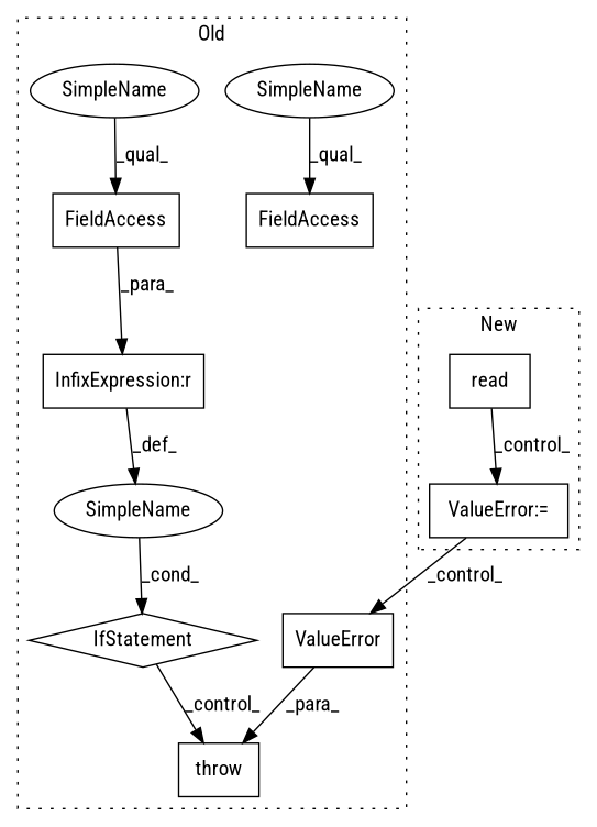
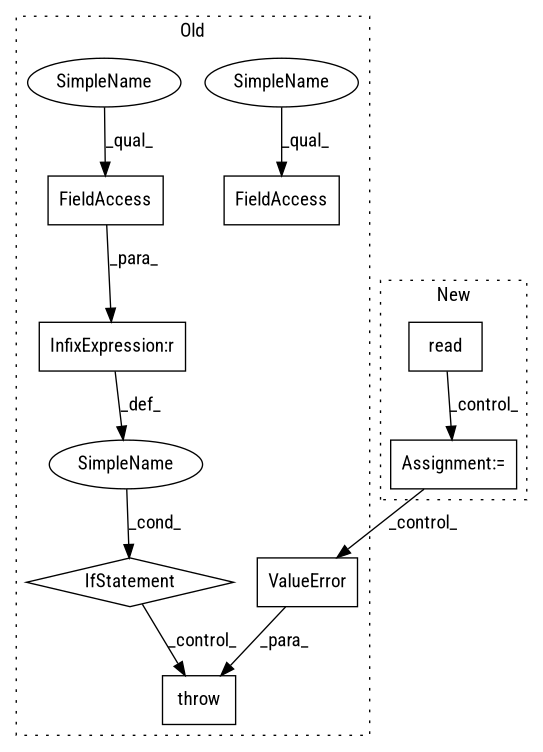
  digraph {
    fontname="Roboto Condensed"
    node [a=42 fontname="Roboto Condensed" l=6 s=1634 shape=box]
    edge [fontname="Roboto Condensed"]
    n1 [a=32 l="11,1" label=ValueError s="1679,1750"]
    n2 [a=25 l="4,2" label=IfStatement s="1630,1663" shape=diamond]
    n3 [label=SimpleName shape=ellipse l="" s=""]
    n4 [a=53 label=throw s=1673]
    n5 [a=27 l=4 label="InfixExpression:r" s=1648]
    n6 [a=22 l=14 label=FieldAccess]
    n7 [a=22 l=14 label=FieldAccess s=1983]
    n8 [l=8 label=SimpleName s=1983 shape=ellipse]
    n9 [l=8 label=SimpleName shape=ellipse]
    n10 [a=32 label=read s=2226]
-   n11 [a=7 l=1 label="ValueError:=" s=2217]
+   n11 [a=7 l=1 label="Assignment:=" s=2217]
    subgraph cluster_1 {
      label=Old
      style=dotted
      n1
      n2
      n3
      n4
      n5
      n6
      n7
      n8
      n9
    }
    subgraph cluster_2 {
      label=New
      style=dotted
      n10
      n11
    }
    n1 -> n4 [label=_para_]
    n2 -> n4 [label=_control_]
    n3 -> n2 [label=_cond_]
    n5 -> n3 [label=_def_]
    n6 -> n5 [label=_para_]
    n8 -> n7 [label=_qual_]
    n9 -> n6 [label=_qual_]
    n10 -> n11 [label=_control_]
    n11 -> n1 [label=_control_]
  }
